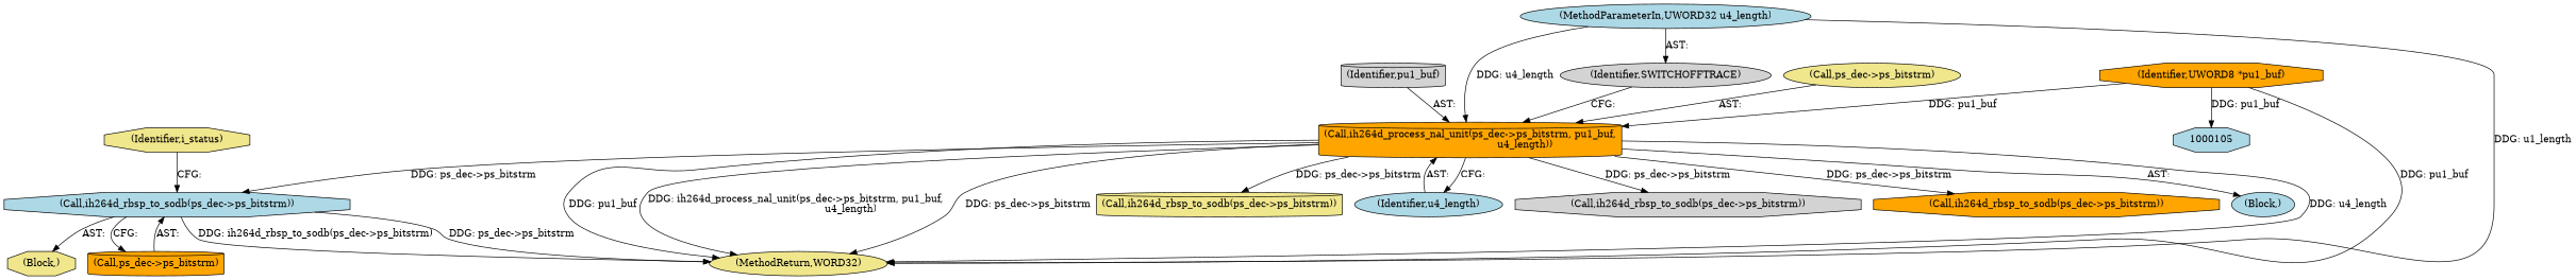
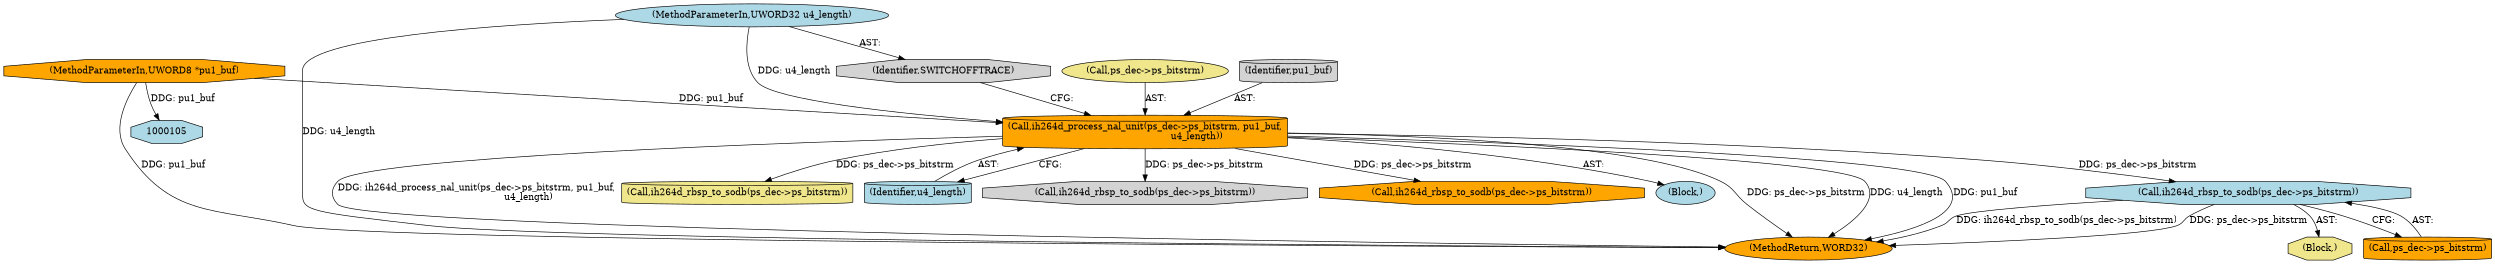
  digraph {
    node [fillcolor=lightblue shape=octagon style=filled]
    n1 [label="(Call,ih264d_rbsp_to_sodb(ps_dec->ps_bitstrm))"]
    n2 [fillcolor=khaki label="(Block,)"]
-   n3 [fillcolor=khaki label="(MethodReturn,WORD32)" shape=ellipse]
+   n3 [fillcolor=orange label="(MethodReturn,WORD32)" shape=ellipse]
    n4 [fillcolor=orange label="(Call,ps_dec->ps_bitstrm)" shape=cylinder]
    n5 [fillcolor=orange label="(Call,ih264d_process_nal_unit(ps_dec->ps_bitstrm, pu1_buf,\n                                    u4_length))" shape=cylinder]
    n6 [fillcolor=khaki label="(Call,ih264d_rbsp_to_sodb(ps_dec->ps_bitstrm))" shape=cylinder]
-   n7 [label="(Identifier,u4_length)" shape=ellipse]
+   n7 [label="(Identifier,u4_length)" shape=cylinder]
    n8 [fillcolor=lightgrey label="(Call,ih264d_rbsp_to_sodb(ps_dec->ps_bitstrm))"]
    n9 [fillcolor=orange label="(Call,ih264d_rbsp_to_sodb(ps_dec->ps_bitstrm))"]
    n10 [label="(Block,)" shape=ellipse]
-   n11 [fillcolor=orange label="(Identifier,UWORD8 *pu1_buf)"]
+   n11 [fillcolor=orange label="(MethodParameterIn,UWORD8 *pu1_buf)"]
    1000105
    n13 [label="(MethodParameterIn,UWORD32 u4_length)" shape=ellipse]
-   n14 [fillcolor=lightgrey label="(Identifier,SWITCHOFFTRACE)" shape=ellipse]
-   n15 [fillcolor=khaki label="(Identifier,i_status)"]
+   n14 [fillcolor=lightgrey label="(Identifier,SWITCHOFFTRACE)"]
    n16 [fillcolor=khaki label="(Call,ps_dec->ps_bitstrm)" shape=ellipse]
    n17 [fillcolor=lightgrey label="(Identifier,pu1_buf)" shape=cylinder]
    n1 -> n2 [label="AST: "]
    n1 -> n3 [label="DDG: ih264d_rbsp_to_sodb(ps_dec->ps_bitstrm)"]
    n1 -> n3 [label="DDG: ps_dec->ps_bitstrm"]
    n1 -> n4 [label="CFG: "]
    n4 -> n1 [label="AST: "]
    n5 -> n1 [label="DDG: ps_dec->ps_bitstrm"]
    n5 -> n3 [label="DDG: ih264d_process_nal_unit(ps_dec->ps_bitstrm, pu1_buf,\n                                    u4_length)"]
    n5 -> n3 [label="DDG: ps_dec->ps_bitstrm"]
    n5 -> n3 [label="DDG: u4_length"]
    n5 -> n3 [label="DDG: pu1_buf"]
    n5 -> n6 [label="DDG: ps_dec->ps_bitstrm"]
    n5 -> n7 [label="CFG: "]
    n5 -> n8 [label="DDG: ps_dec->ps_bitstrm"]
    n5 -> n9 [label="DDG: ps_dec->ps_bitstrm"]
    n5 -> n10 [label="AST: "]
    n7 -> n5 [label="AST: "]
    n11 -> n3 [label="DDG: pu1_buf"]
    n11 -> n5 [label="DDG: pu1_buf"]
    n11 -> 1000105 [label="DDG: pu1_buf"]
-   n13 -> n3 [label="DDG: u1_length"]
+   n13 -> n3 [label="DDG: u4_length"]
    n13 -> n5 [label="DDG: u4_length"]
    n13 -> n14 [label="AST: "]
    n14 -> n5 [label="CFG: "]
-   n15 -> n1 [label="CFG: "]
    n16 -> n5 [label="AST: "]
    n17 -> n5 [label="AST: "]
  }
